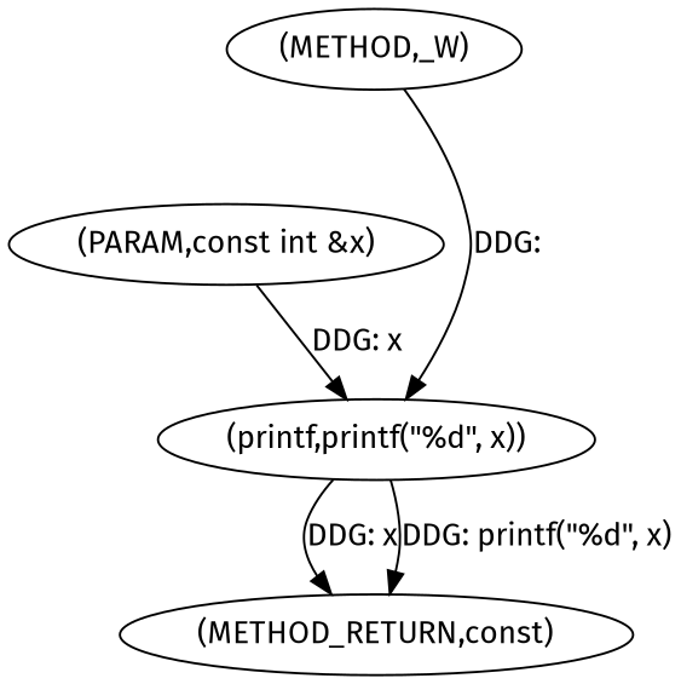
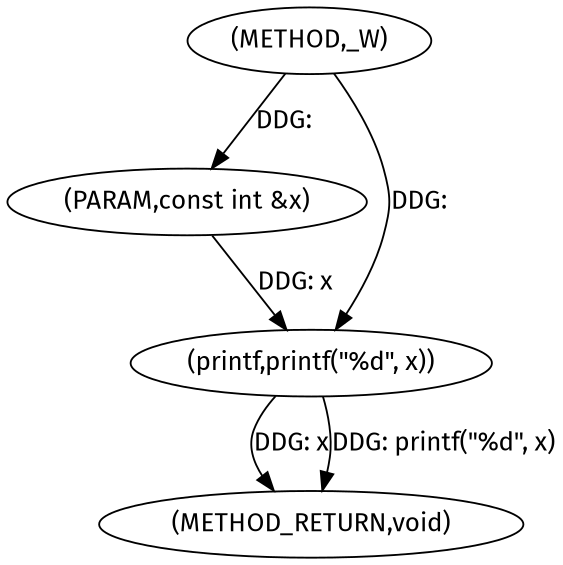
  digraph {
    fontname="Fira Sans"
    node [fontname="Fira Sans"]
    edge [fontname="Fira Sans"]
    n1 [label="(METHOD,_W)"]
    n2 [label="(PARAM,const int &x)"]
    n3 [label="(printf,printf(\"%d\", x))"]
-   n4 [label="(METHOD_RETURN,const)"]
+   n4 [label="(METHOD_RETURN,void)"]
+   n1 -> n2 [label="DDG: "]
    n1 -> n3 [label="DDG: "]
    n2 -> n3 [label="DDG: x"]
    n3 -> n4 [label="DDG: x"]
    n3 -> n4 [label="DDG: printf(\"%d\", x)"]
  }
